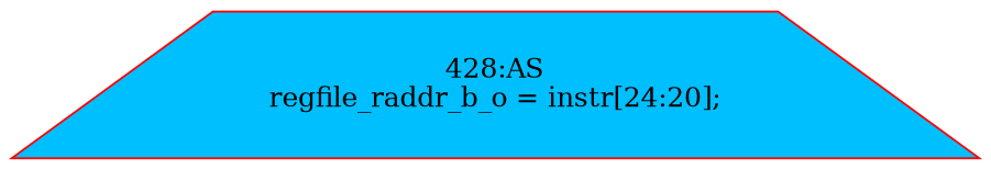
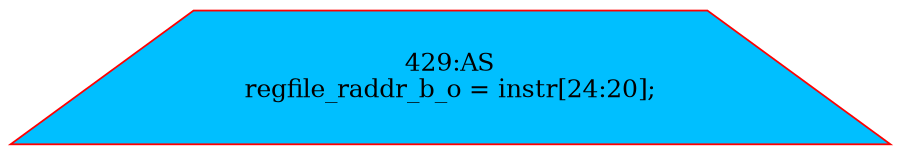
  strict digraph {
-   n1 [ast="<pyverilog.vparser.ast.Assign object at 0x7f22371019d0>" def_var="['regfile_raddr_b_o']" fillcolor=deepskyblue label="428:AS\nregfile_raddr_b_o = instr[24:20];" statements="[]" style=filled typ=Assign use_var="['instr']" color=red shape=trapezium]
+   n1 [ast="<pyverilog.vparser.ast.Assign object at 0x7f22371019d0>" def_var="['regfile_raddr_b_o']" fillcolor=deepskyblue label="429:AS\nregfile_raddr_b_o = instr[24:20];" statements="[]" style=filled typ=Assign use_var="['instr']" color=red shape=trapezium]
  }
